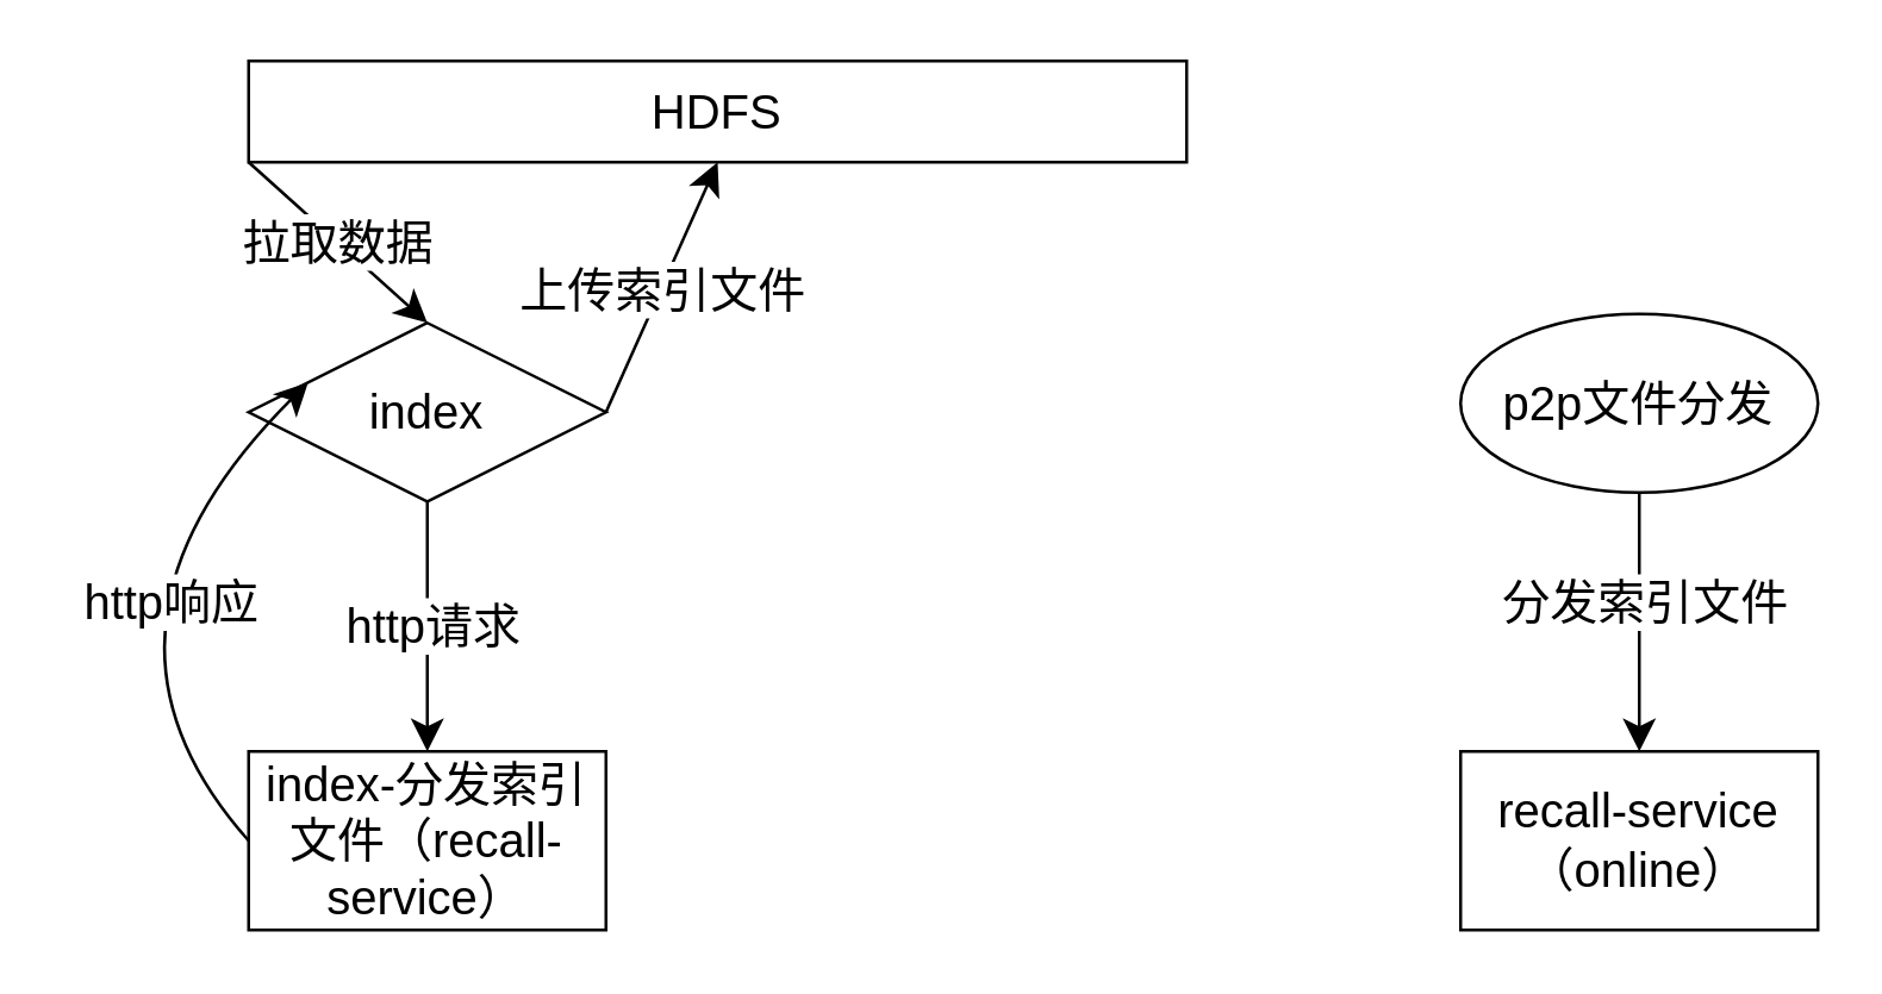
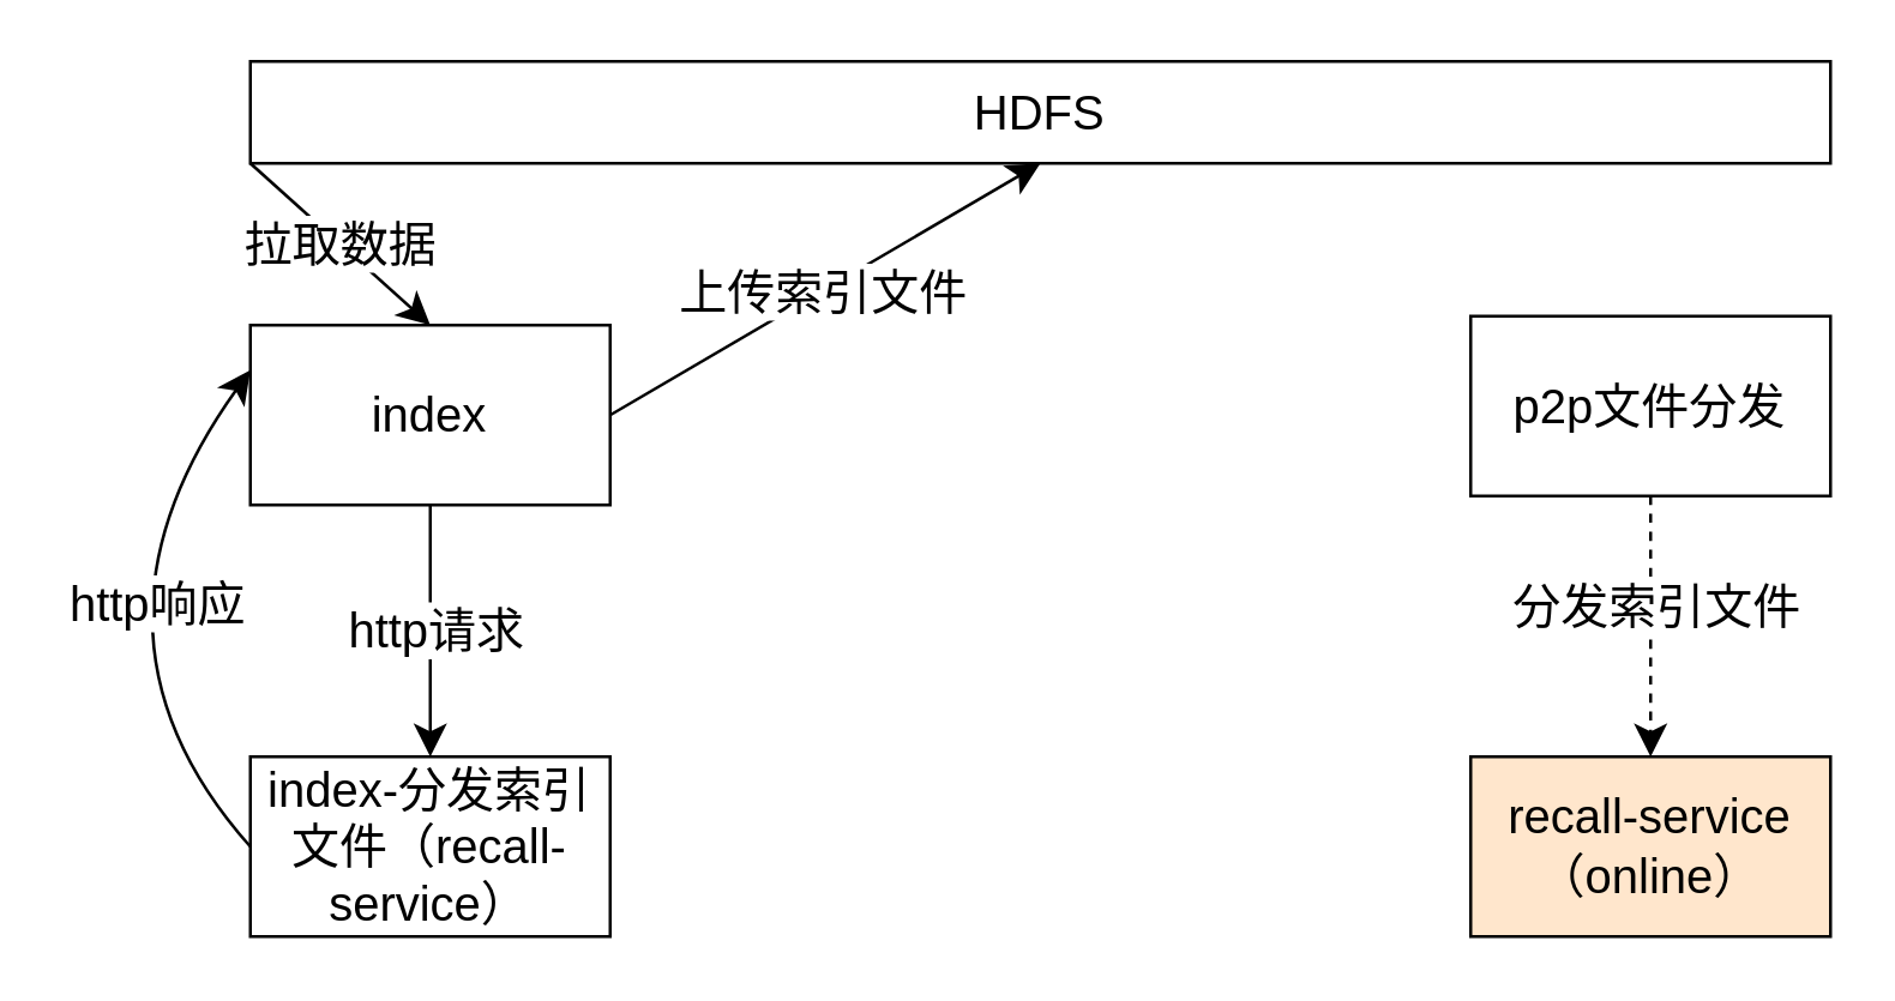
  <mxCell id="0" />
  <mxCell id="1" parent="0" />
  <mxCell id="2" style="edgeStyle=none;curved=1;rounded=0;orthogonalLoop=1;jettySize=auto;html=1;exitX=0;exitY=1;exitDx=0;exitDy=0;entryX=0.5;entryY=0;entryDx=0;entryDy=0;fontSize=12;startSize=8;endSize=8;" edge="1" parent="1" source="4" target="9"><mxGeometry relative="1" as="geometry" /></mxCell>
  <mxCell id="3" value="拉取数据" style="edgeLabel;html=1;align=center;verticalAlign=middle;resizable=0;points=[];fontSize=16;" vertex="1" connectable="0" parent="2"><mxGeometry relative="1" as="geometry"><mxPoint as="offset" /></mxGeometry></mxCell>
- <mxCell id="4" value="HDFS" style="rounded=0;whiteSpace=wrap;html=1;fontSize=16;" vertex="1" parent="1"><mxGeometry x="83" y="20" width="315" height="34" as="geometry" /></mxCell>
+ <mxCell id="4" value="HDFS" style="rounded=0;whiteSpace=wrap;html=1;fontSize=16;" vertex="1" parent="1"><mxGeometry x="83" y="20" width="527" height="34" as="geometry" /></mxCell>
  <mxCell id="5" style="edgeStyle=none;curved=1;rounded=0;orthogonalLoop=1;jettySize=auto;html=1;exitX=0.5;exitY=1;exitDx=0;exitDy=0;entryX=0.5;entryY=0;entryDx=0;entryDy=0;fontSize=12;startSize=8;endSize=8;" edge="1" parent="1" source="9" target="12"><mxGeometry relative="1" as="geometry" /></mxCell>
  <mxCell id="6" value="http请求" style="edgeLabel;html=1;align=center;verticalAlign=middle;resizable=0;points=[];fontSize=16;" vertex="1" connectable="0" parent="5"><mxGeometry x="-0.024" y="1" relative="1" as="geometry"><mxPoint as="offset" /></mxGeometry></mxCell>
  <mxCell id="7" style="edgeStyle=none;curved=1;rounded=0;orthogonalLoop=1;jettySize=auto;html=1;exitX=1;exitY=0.5;exitDx=0;exitDy=0;entryX=0.5;entryY=1;entryDx=0;entryDy=0;fontSize=12;startSize=8;endSize=8;" edge="1" parent="1" source="9" target="4"><mxGeometry relative="1" as="geometry" /></mxCell>
  <mxCell id="8" value="上传索引文件" style="edgeLabel;html=1;align=center;verticalAlign=middle;resizable=0;points=[];fontSize=16;" vertex="1" connectable="0" parent="7"><mxGeometry x="-0.013" relative="1" as="geometry"><mxPoint as="offset" /></mxGeometry></mxCell>
- <mxCell id="9" value="index" style="rhombus;whiteSpace=wrap;html=1;fontSize=16;" vertex="1" parent="1"><mxGeometry x="83" y="108" width="120" height="60" as="geometry" /></mxCell>
+ <mxCell id="9" value="index" style="rounded=0;whiteSpace=wrap;html=1;fontSize=16;" vertex="1" parent="1"><mxGeometry x="83" y="108" width="120" height="60" as="geometry" /></mxCell>
  <mxCell id="10" style="edgeStyle=none;curved=1;rounded=0;orthogonalLoop=1;jettySize=auto;html=1;exitX=0;exitY=0.5;exitDx=0;exitDy=0;entryX=0;entryY=0.25;entryDx=0;entryDy=0;fontSize=12;startSize=8;endSize=8;" edge="1" parent="1" source="12" target="9"><mxGeometry relative="1" as="geometry"><Array as="points"><mxPoint x="20" y="211" /></Array></mxGeometry></mxCell>
  <mxCell id="11" value="http响应" style="edgeLabel;html=1;align=center;verticalAlign=middle;resizable=0;points=[];fontSize=16;" vertex="1" connectable="0" parent="10"><mxGeometry x="0.2" y="-19" relative="1" as="geometry"><mxPoint as="offset" /></mxGeometry></mxCell>
  <mxCell id="12" value="index-分发索引文件（recall-service）" style="rounded=0;whiteSpace=wrap;html=1;fontSize=16;" vertex="1" parent="1"><mxGeometry x="83" y="252" width="120" height="60" as="geometry" /></mxCell>
- <mxCell id="13" style="edgeStyle=none;curved=1;rounded=0;orthogonalLoop=1;jettySize=auto;html=1;exitX=0.5;exitY=1;exitDx=0;exitDy=0;fontSize=12;startSize=8;endSize=8;" edge="1" parent="1" source="15" target="16"><mxGeometry relative="1" as="geometry" /></mxCell>
+ <mxCell id="13" style="edgeStyle=none;curved=1;rounded=0;orthogonalLoop=1;jettySize=auto;html=1;exitX=0.5;exitY=1;exitDx=0;exitDy=0;fontSize=12;startSize=8;endSize=8;dashed=1;" edge="1" parent="1" source="15" target="16"><mxGeometry relative="1" as="geometry" /></mxCell>
  <mxCell id="14" value="分发索引文件" style="edgeLabel;html=1;align=center;verticalAlign=middle;resizable=0;points=[];fontSize=16;" vertex="1" connectable="0" parent="13"><mxGeometry x="-0.172" y="1" relative="1" as="geometry"><mxPoint as="offset" /></mxGeometry></mxCell>
- <mxCell id="15" value="p2p文件分发" style="ellipse;whiteSpace=wrap;html=1;fontSize=16;" vertex="1" parent="1"><mxGeometry x="490" y="105" width="120" height="60" as="geometry" /></mxCell>
- <mxCell id="16" value="recall-service（online）" style="rounded=0;whiteSpace=wrap;html=1;fontSize=16;" vertex="1" parent="1"><mxGeometry x="490" y="252" width="120" height="60" as="geometry" /></mxCell>
+ <mxCell id="15" value="p2p文件分发" style="rounded=0;whiteSpace=wrap;html=1;fontSize=16;" vertex="1" parent="1"><mxGeometry x="490" y="105" width="120" height="60" as="geometry" /></mxCell>
+ <mxCell id="16" value="recall-service（online）" style="rounded=0;whiteSpace=wrap;html=1;fontSize=16;fillColor=#ffe6cc;" vertex="1" parent="1"><mxGeometry x="490" y="252" width="120" height="60" as="geometry" /></mxCell>
